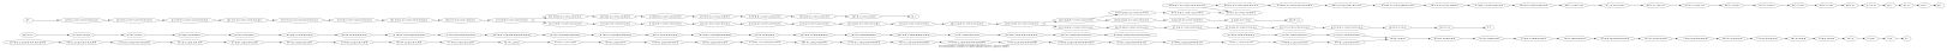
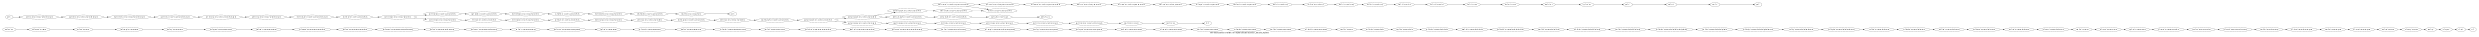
  digraph {
    fontname="Fira Sans"
    label="Tree-decomposition of width 3 for register allocator (function _fwcache_register)"
    rankdir=LR
    node [fontname="Fira Sans"]
    edge [fontname="Fira Sans"]
    n1 [label="0 | : "]
    n2 [label="1 | 58 : "]
    n3 [label="2 | 57 58 : "]
    n4 [label="3 | 56 57 : 52 53 58 "]
    n5 [label="122 | 57 : "]
    n6 [label="4 | 55 56 : 52 53 56 57 58 "]
    n7 [label="121 | 56 : 52 53 58 "]
    n8 [label="5 | 54 55 : 52 53 54 55 56 57 58 "]
    n9 [label="120 | 55 : 52 53 56 57 58 "]
    n10 [label="6 | 53 54 : 20 21 52 53 54 55 56 57 "]
    n11 [label="119 | 54 : 52 53 54 55 56 57 "]
    n12 [label="7 | 52 53 : 2 3 20 21 52 53 54 55 "]
    n13 [label="118 | 53 : 20 21 52 53 54 55 "]
    n14 [label="8 | 51 52 : 2 3 20 21 52 53 "]
    n15 [label="117 | 52 : 2 3 20 21 52 53 "]
    n16 [label="9 | 50 51 : 2 3 20 21 42 43 50 51 "]
    n17 [label="116 | 51 : 2 3 20 21 "]
    n18 [label="10 | 49 50 : 2 3 20 21 42 43 50 51 "]
    n19 [label="115 | 50 : 2 3 20 21 42 43 50 51 "]
    n20 [label="11 | 48 49 : 2 3 20 21 42 43 50 51 "]
    n21 [label="114 | 49 : 2 3 20 21 42 43 50 51 "]
    n22 [label="12 | 47 48 : 2 3 20 21 42 43 48 49 50 51 "]
    n23 [label="113 | 48 : 2 3 20 21 42 43 50 51 "]
    n24 [label="13 | 46 47 : 2 3 20 21 42 43 46 47 48 49 50 51 "]
    n25 [label="112 | 47 : 2 3 20 21 42 43 48 49 50 51 "]
    n26 [label="14 | 45 46 : 2 3 20 21 42 43 44 45 46 47 48 49 "]
    n27 [label="111 | 46 : 2 3 20 21 42 43 46 47 48 49 "]
    n28 [label="15 | 44 45 : 2 3 20 21 42 43 44 45 46 47 "]
    n29 [label="110 | 45 : 2 3 20 21 42 43 44 45 46 47 "]
    n30 [label="16 | 43 44 : 2 3 20 21 40 41 42 43 44 45 "]
    n31 [label="109 | 44 : 2 3 20 21 42 43 44 45 "]
    n32 [label="17 | 42 43 : 2 3 20 21 40 41 42 43 "]
    n33 [label="108 | 43 : 2 3 20 21 40 41 42 43 "]
    n34 [label="18 | 41 42 : 2 3 20 21 40 41 "]
    n35 [label="107 | 42 : 2 3 20 21 40 41 "]
    n36 [label="19 | 40 41 : 2 3 20 21 30 31 38 39 "]
    n37 [label="106 | 41 : 2 3 20 21 "]
    n38 [label="20 | 39 40 : 2 3 20 21 30 31 38 39 "]
    n39 [label="105 | 40 : 2 3 20 21 30 31 38 39 "]
    n40 [label="21 | 38 39 : 2 3 20 21 30 31 38 39 "]
    n41 [label="104 | 39 : 2 3 20 21 30 31 38 39 "]
    n42 [label="22 | 37 38 : 2 3 20 21 30 31 36 37 38 39 "]
    n43 [label="103 | 38 : 2 3 20 21 30 31 38 39 "]
    n44 [label="23 | 36 37 : 2 3 20 21 30 31 34 35 36 37 38 39 "]
    n45 [label="102 | 37 : 2 3 20 21 30 31 36 37 38 39 "]
    n46 [label="24 | 35 36 : 2 3 20 21 30 31 32 33 34 35 36 37 "]
+   n47 [label="101 | 36 : 2 3 20 21 30 31 34 35 36 37 "]
    n48 [label="25 | 34 35 : 2 3 20 21 30 31 32 33 34 35 "]
    n49 [label="100 | 35 : 2 3 20 21 30 31 32 33 34 35 "]
    n50 [label="26 | 33 34 : 2 3 20 21 28 29 30 31 32 33 "]
    n51 [label="99 | 34 : 2 3 20 21 30 31 32 33 "]
    n52 [label="27 | 32 33 : 2 3 20 21 28 29 30 31 "]
    n53 [label="98 | 33 : 2 3 20 21 28 29 30 31 "]
    n54 [label="28 | 31 32 : 2 3 18 19 20 21 26 27 28 29 "]
    n55 [label="97 | 32 : 2 3 20 21 28 29 "]
    n56 [label="29 | 30 31 : 2 3 18 19 20 21 24 25 26 27 "]
    n57 [label="96 | 31 : 2 3 18 19 20 21 26 27 "]
    n58 [label="30 | 29 30 : 2 3 18 19 20 21 22 23 24 25 26 27 "]
    n59 [label="95 | 30 : 2 3 18 19 20 21 24 25 26 27 "]
    n60 [label="31 | 28 29 : 2 3 18 19 20 21 22 23 24 25 "]
    n61 [label="94 | 29 : 2 3 18 19 20 21 22 23 24 25 "]
    n62 [label="32 | 27 28 : 2 3 18 19 20 21 22 23 "]
    n63 [label="93 | 28 : 2 3 18 19 20 21 22 23 "]
    n64 [label="33 | 26 27 : 2 3 18 19 20 21 "]
    n65 [label="92 | 27 : 2 3 18 19 20 21 "]
    n66 [label="34 | 25 26 : 2 3 18 19 "]
    n67 [label="91 | 26 : 2 3 18 19 "]
    n68 [label="90 | 25 : 2 3 "]
    n69 [label="36 | 6 24 : 0 1 2 3 4 5 6 7 "]
    n70 [label="89 | 24 : 2 3 "]
    n71 [label="37 | 6 11 24 : 0 1 2 3 4 5 6 7 12 13 14 15 "]
    n72 [label="38 | 6 11 23 24 : 0 1 2 3 4 5 6 7 12 13 14 15 "]
    n73 [label="59 | 6 11 23 24 : 0 1 2 3 4 5 6 7 12 13 14 15 "]
    n74 [label="134 | 6 11 23 24 : 0 1 2 3 4 5 6 7 12 13 14 15 "]
    n75 [label="131 | 6 11 24 : 0 1 2 3 4 5 6 7 12 13 14 15 "]
    n76 [label="39 | 11 22 23 : 0 1 2 3 4 5 6 7 12 13 14 15 "]
    n77 [label="74 | 11 23 : 0 1 2 3 4 5 6 7 12 13 14 15 "]
    n78 [label="123 | 11 23 24 : 0 1 2 3 4 5 6 7 12 13 14 15 "]
    n79 [label="40 | 11 21 22 : 0 1 2 3 4 5 6 7 12 13 14 15 "]
    n80 [label="73 | 11 22 : 0 1 2 3 4 5 6 7 12 13 14 15 "]
    n81 [label="41 | 11 20 21 : 0 1 2 3 4 5 6 7 12 13 14 15 "]
    n82 [label="72 | 11 21 : 0 1 2 3 4 5 6 7 12 13 14 15 "]
    n83 [label="42 | 17 19 20 : 0 1 2 3 4 5 6 7 12 13 14 15 "]
    n84 [label="65 | 17 19 : 0 1 2 3 4 5 6 7 12 13 14 15 "]
    n85 [label="43 | 17 18 19 : 0 1 2 3 4 5 6 7 12 13 14 15 "]
    n86 [label="124 | 18 19 : 0 1 2 3 4 5 6 7 12 13 14 15 "]
    n87 [label="125 | 19 : 0 1 2 3 4 5 6 7 12 13 "]
    n88 [label="44 | 11 16 17 : 0 1 2 3 4 5 6 7 12 13 14 15 16 17 "]
    n89 [label="70 | 11 17 : 0 1 2 3 4 5 6 7 12 13 14 15 "]
    n90 [label="61 | 11 17 20 : 0 1 2 3 4 5 6 7 12 13 14 15 "]
    n91 [label="45 | 11 15 16 : 0 1 2 3 4 5 6 7 12 13 14 15 16 17 "]
    n92 [label="69 | 11 16 : 0 1 2 3 4 5 6 7 12 13 14 15 16 17 "]
    n93 [label="46 | 11 14 15 : 0 1 2 3 4 5 6 7 12 13 14 15 16 17 "]
    n94 [label="68 | 11 15 : 0 1 2 3 4 5 6 7 12 13 14 15 16 17 "]
    n95 [label="47 | 11 13 24 : 0 1 2 3 4 5 6 7 12 13 14 15 "]
    n96 [label="76 | 11 13 : 0 1 2 3 4 5 6 7 12 13 14 15 "]
    n97 [label="48 | 11 12 13 : 0 1 2 3 4 5 6 7 12 13 14 15 "]
    n98 [label="129 | 12 13 : 2 3 14 15 "]
    n99 [label="130 | 13 : 2 3 "]
    n100 [label="49 | 6 10 11 : 0 1 2 3 4 5 6 7 10 11 12 13 14 15 "]
    n101 [label="87 | 6 10 : 0 1 2 3 4 5 6 7 10 11 12 13 14 15 "]
    n102 [label="88 | 6 11 : 0 1 2 3 4 5 6 7 12 13 14 15 "]
    n103 [label="50 | 6 9 10 : 0 1 2 3 4 5 6 7 10 11 12 13 14 15 "]
    n104 [label="86 | 6 9 : 0 1 2 3 4 5 6 7 10 11 12 13 "]
    n105 [label="51 | 6 8 9 : 0 1 2 3 4 5 6 7 8 9 10 11 12 13 "]
    n106 [label="85 | 6 8 : 0 1 2 3 4 5 6 7 8 9 10 11 "]
    n107 [label="52 | 6 7 8 : 0 1 2 3 4 5 6 7 8 9 10 11 "]
    n108 [label="132 | 6 8 : 0 1 2 3 4 5 6 7 8 9 10 11 "]
    n109 [label="84 | 6 : 0 1 2 3 4 5 6 7 "]
    n110 [label="53 | 5 6 : 0 1 2 3 4 5 6 7 "]
    n111 [label="83 | 5 : 0 1 2 3 4 5 6 7 "]
    n112 [label="54 | 4 5 : 0 1 2 3 4 5 6 7 "]
    n113 [label="82 | 4 : 0 1 2 3 4 5 "]
    n114 [label="55 | 3 4 : 0 1 2 3 4 5 "]
    n115 [label="81 | 3 : 0 1 2 3 "]
    n116 [label="56 | 2 3 : 0 1 2 3 "]
    n117 [label="80 | 2 : 0 1 "]
    n118 [label="57 | 1 2 : 0 1 "]
    n119 [label="79 | 1 : "]
    n120 [label="58 | 0 1 : "]
    n121 [label="133 | 1 : "]
    n122 [label="78 | : "]
    n123 [label="60 | 11 17 20 : 0 1 2 3 4 5 6 7 12 13 14 15 "]
    n124 [label="66 | 17 20 : 0 1 2 3 4 5 6 7 12 13 14 15 "]
    n125 [label="135 | 11 17 20 : 0 1 2 3 4 5 6 7 12 13 14 15 "]
    n126 [label="71 | 11 20 : 0 1 2 3 4 5 6 7 12 13 14 15 "]
    n127 [label="62 | 6 11 23 24 : 0 1 2 3 4 5 6 7 12 13 14 15 "]
    n128 [label="63 | 6 11 23 24 : 0 1 2 3 4 5 6 7 12 13 14 15 "]
    n129 [label="128 | 11 23 24 : 0 1 2 3 4 5 6 7 12 13 14 15 "]
    n130 [label="77 | 11 24 : 0 1 2 3 4 5 6 7 12 13 14 15 "]
    n131 [label="64 | : "]
    n132 [label="67 | : "]
    n133 [label="127 | 15 : 0 1 2 3 4 5 6 7 12 13 14 15 16 17 "]
    n134 [label="126 | 14 15 : 0 1 2 3 4 5 6 7 12 13 14 15 16 17 "]
    n135 [label="75 | : "]
    n2 -> n1
    n3 -> n2
    n4 -> n5
    n5 -> n3
    n6 -> n7
    n7 -> n4
    n8 -> n9
    n9 -> n6
    n10 -> n11
    n11 -> n8
    n12 -> n13
    n13 -> n10
    n14 -> n15
    n15 -> n12
    n16 -> n17
    n17 -> n14
    n18 -> n19
    n19 -> n16
    n20 -> n21
-   n21 -> n17
+   n21 -> n18
    n22 -> n23
    n23 -> n20
    n24 -> n25
    n25 -> n22
    n26 -> n27
    n27 -> n24
    n28 -> n29
    n29 -> n26
    n30 -> n31
    n31 -> n28
    n32 -> n33
    n33 -> n30
    n34 -> n35
    n35 -> n32
    n36 -> n37
    n37 -> n34
    n38 -> n39
    n39 -> n36
    n40 -> n41
    n41 -> n38
    n42 -> n43
    n43 -> n40
    n44 -> n45
    n45 -> n42
+   n46 -> n47
+   n47 -> n44
    n48 -> n49
    n49 -> n46
    n50 -> n51
    n51 -> n48
    n52 -> n53
    n53 -> n50
    n54 -> n55
    n55 -> n52
    n56 -> n57
    n57 -> n54
    n58 -> n59
    n59 -> n56
    n60 -> n61
    n61 -> n58
    n62 -> n63
    n63 -> n60
    n64 -> n65
    n65 -> n62
    n66 -> n67
    n67 -> n64
    n68 -> n66
    n69 -> n70
    n71 -> n69
    n72 -> n73
    n72 -> n74
    n73 -> n75
    n74 -> n71
    n75 -> n102
    n76 -> n77
    n77 -> n78
    n78 -> n127
    n79 -> n80
    n80 -> n76
    n81 -> n82
    n82 -> n79
    n83 -> n84
    n84 -> n85
    n85 -> n86
    n86 -> n87
    n87 -> n131
    n88 -> n89
    n89 -> n90
    n90 -> n123
    n90 -> n125
    n91 -> n92
    n92 -> n88
    n93 -> n94
    n94 -> n91
    n95 -> n96
    n96 -> n97
    n97 -> n98
    n98 -> n99
    n99 -> n135
    n100 -> n101
    n100 -> n102
    n101 -> n103
    n103 -> n104
    n104 -> n105
    n105 -> n106
    n106 -> n107
    n107 -> n108
    n108 -> n109
    n109 -> n110
    n110 -> n111
    n111 -> n112
    n112 -> n113
    n113 -> n114
    n114 -> n115
    n115 -> n116
    n116 -> n117
    n117 -> n118
    n118 -> n119
    n119 -> n120
    n120 -> n121
    n121 -> n122
    n123 -> n124
    n124 -> n83
    n125 -> n126
    n126 -> n81
    n127 -> n72
    n127 -> n128
    n128 -> n129
    n129 -> n130
    n130 -> n95
    n132 -> n133
    n133 -> n134
    n134 -> n93
  }
